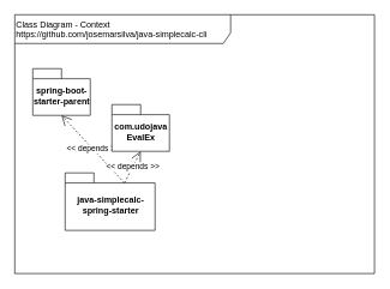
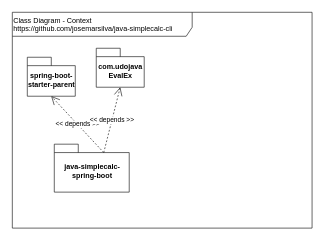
  <mxCell id="0" />
  <mxCell id="1" parent="0" />
  <mxCell id="2" value="Class Diagram - Context&lt;br&gt;https://github.com/josemarsilva/java-simplecalc-cli&lt;br&gt;" style="shape=umlFrame;whiteSpace=wrap;html=1;width=300;height=40;verticalAlign=top;align=left;" parent="1" vertex="1"><mxGeometry x="20" y="20" width="500" height="360" as="geometry" /></mxCell>
  <mxCell id="3" value="spring-boot-&lt;br&gt;starter-parent&lt;br&gt;" style="shape=folder;fontStyle=1;spacingTop=10;tabWidth=40;tabHeight=14;tabPosition=left;html=1;" parent="1" vertex="1"><mxGeometry x="45" y="95" width="80" height="65" as="geometry" /></mxCell>
  <mxCell id="4" value="&amp;lt;&amp;lt; depends &amp;gt;&amp;gt;" style="endArrow=open;endSize=12;dashed=1;html=1;exitX=0;exitY=0;exitDx=82.5;exitDy=14;entryX=0.5;entryY=1;entryDx=0;entryDy=0;entryPerimeter=0;exitPerimeter=0;" parent="1" source="5" target="3" edge="1"><mxGeometry width="160" relative="1" as="geometry"><mxPoint x="250" y="260" as="sourcePoint" /><mxPoint x="220" y="190" as="targetPoint" /></mxGeometry></mxCell>
- <mxCell id="5" value="&lt;span&gt;java-simplecalc-&lt;br&gt;spring-starter&lt;/span&gt;" style="shape=folder;fontStyle=1;spacingTop=10;tabWidth=40;tabHeight=14;tabPosition=left;html=1;" parent="1" vertex="1"><mxGeometry x="90" y="240" width="125" height="80" as="geometry" /></mxCell>
- <mxCell id="6" value="com.udojava&lt;br&gt;EvalEx&lt;br&gt;" style="shape=folder;fontStyle=1;spacingTop=10;tabWidth=40;tabHeight=14;tabPosition=left;html=1;" parent="1" vertex="1"><mxGeometry x="155" y="145" width="80" height="65" as="geometry" /></mxCell>
+ <mxCell id="5" value="&lt;span&gt;java-simplecalc-&lt;br&gt;spring-boot&lt;/span&gt;" style="shape=folder;fontStyle=1;spacingTop=10;tabWidth=40;tabHeight=14;tabPosition=left;html=1;" parent="1" vertex="1"><mxGeometry x="90" y="240" width="125" height="80" as="geometry" /></mxCell>
+ <mxCell id="6" value="com.udojava&lt;br&gt;EvalEx&lt;br&gt;" style="shape=folder;fontStyle=1;spacingTop=10;tabWidth=40;tabHeight=14;tabPosition=left;html=1;" parent="1" vertex="1"><mxGeometry x="160" y="80" width="80" height="65" as="geometry" /></mxCell>
  <mxCell id="7" value="&amp;lt;&amp;lt; depends &amp;gt;&amp;gt;" style="endArrow=open;endSize=12;dashed=1;html=1;exitX=0;exitY=0;exitDx=82.5;exitDy=14;entryX=0.5;entryY=1;entryDx=0;entryDy=0;entryPerimeter=0;exitPerimeter=0;" parent="1" source="5" target="6" edge="1"><mxGeometry width="160" relative="1" as="geometry"><mxPoint x="120" y="250" as="sourcePoint" /><mxPoint x="90" y="155" as="targetPoint" /></mxGeometry></mxCell>
